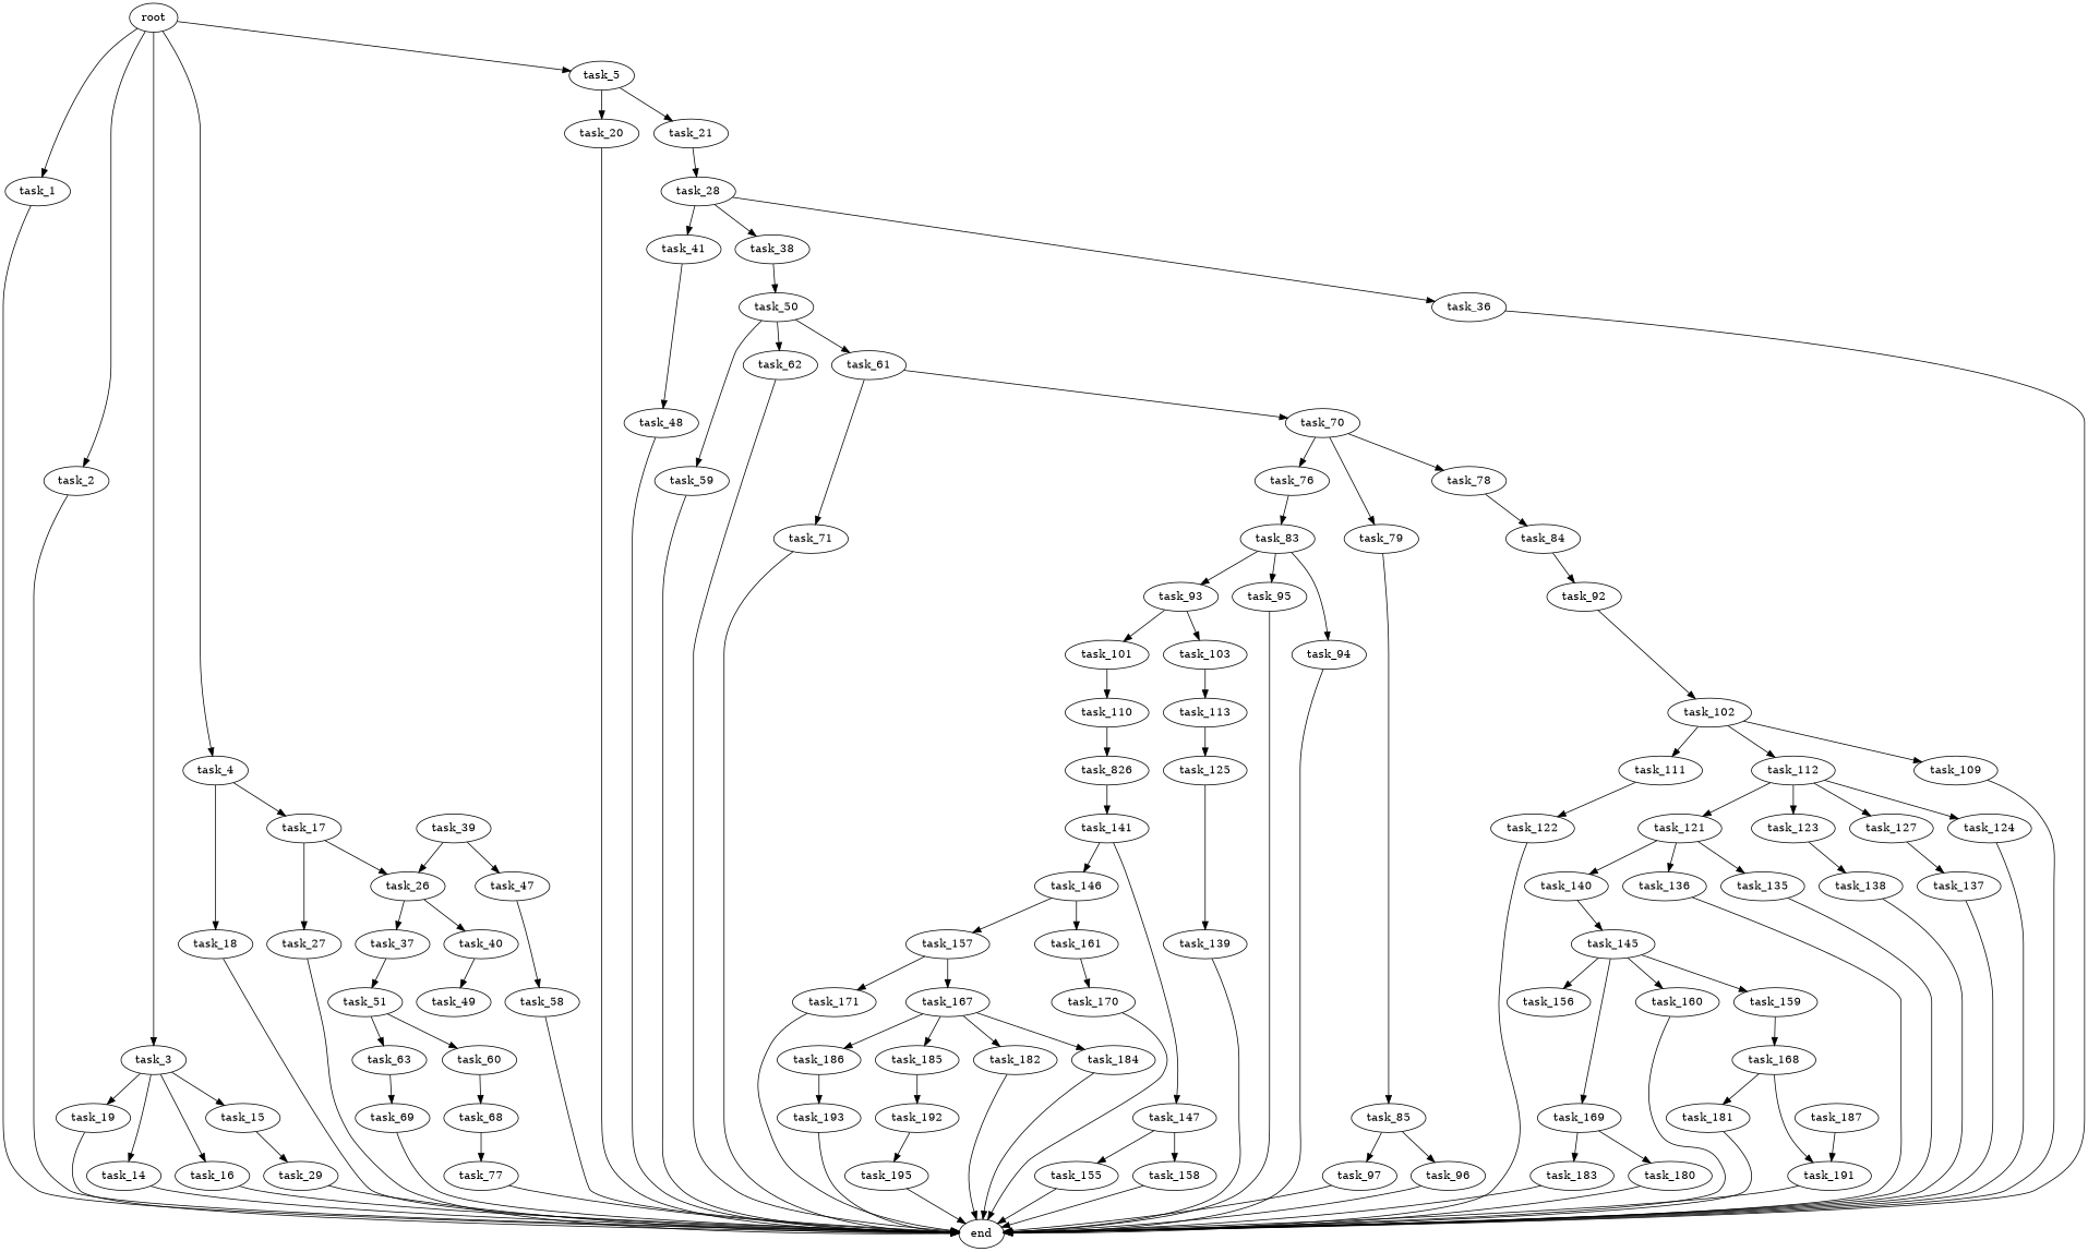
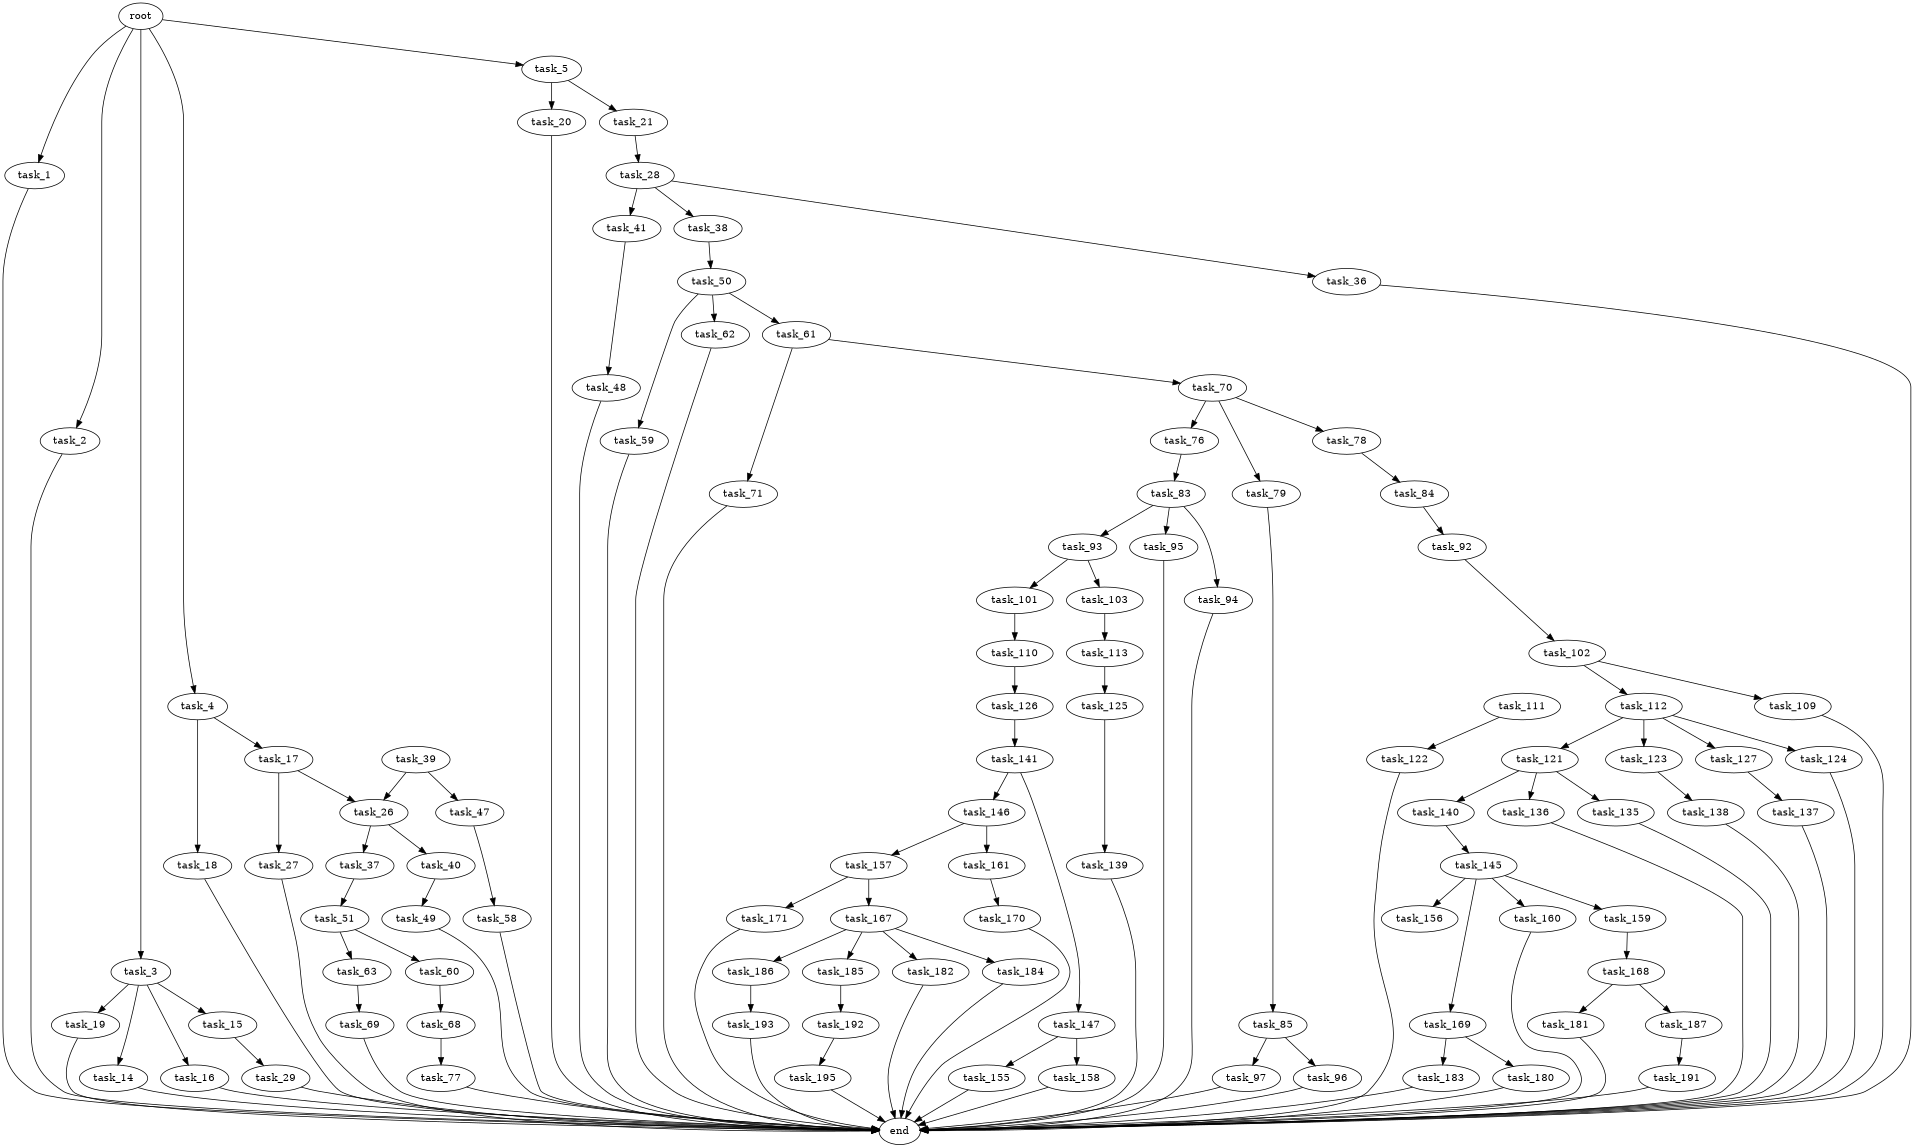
  digraph {
    root
    task_1
    task_2
    task_3
    task_4
    task_5
    end
    task_14
    task_15
    task_16
    task_19
    task_17
    task_18
    task_20
    task_21
    task_29
    task_26
    task_27
    task_28
    task_37
    task_40
    task_36
    task_38
    task_41
    task_51
    task_39
    task_47
    task_49
    task_50
    task_48
    task_60
    task_63
    task_59
    task_61
    task_62
    task_58
    task_70
    task_71
    task_68
    task_69
    task_77
    task_76
    task_78
    task_79
    task_83
    task_84
    task_85
    task_93
    task_94
    task_95
    task_92
    task_96
    task_97
    task_101
    task_103
    task_102
    task_109
    task_111
    task_112
    task_110
    task_113
-   task_126 [label=task_826]
+   task_126
    task_122
    task_121
    task_123
    task_124
    task_127
    task_125
    task_141
    task_135
    task_136
    task_140
    task_138
    task_137
    task_139
    task_145
    task_146
    task_147
    task_156
    task_159
    task_160
    task_169
    task_157
    task_161
    task_155
    task_158
    task_168
    task_167
    task_171
    task_170
    task_180
    task_183
    task_182
    task_184
    task_185
    task_186
    task_181
    task_187
    task_192
    task_193
    task_191
    task_195
    root -> task_1
    root -> task_2
    root -> task_3
    root -> task_4
    root -> task_5
    task_1 -> end
    task_2 -> end
    task_3 -> task_14
    task_3 -> task_15
    task_3 -> task_16
    task_3 -> task_19
    task_4 -> task_17
    task_4 -> task_18
    task_5 -> task_20
    task_5 -> task_21
    task_14 -> end
    task_15 -> task_29
    task_16 -> end
    task_19 -> end
    task_17 -> task_26
    task_17 -> task_27
    task_18 -> end
    task_20 -> end
    task_21 -> task_28
    task_29 -> end
    task_26 -> task_37
    task_26 -> task_40
    task_27 -> end
    task_28 -> task_36
    task_28 -> task_38
    task_28 -> task_41
    task_37 -> task_51
    task_40 -> task_49
    task_36 -> end
    task_38 -> task_50
    task_41 -> task_48
    task_51 -> task_60
    task_51 -> task_63
    task_39 -> task_26
    task_39 -> task_47
    task_47 -> task_58
+   task_49 -> end
    task_50 -> task_59
    task_50 -> task_61
    task_50 -> task_62
    task_48 -> end
    task_60 -> task_68
    task_63 -> task_69
    task_59 -> end
    task_61 -> task_70
    task_61 -> task_71
    task_62 -> end
    task_58 -> end
    task_70 -> task_76
    task_70 -> task_78
    task_70 -> task_79
    task_71 -> end
    task_68 -> task_77
    task_69 -> end
    task_77 -> end
    task_76 -> task_83
    task_78 -> task_84
    task_79 -> task_85
    task_83 -> task_93
    task_83 -> task_94
    task_83 -> task_95
    task_84 -> task_92
    task_85 -> task_96
    task_85 -> task_97
    task_93 -> task_101
    task_93 -> task_103
    task_94 -> end
    task_95 -> end
    task_92 -> task_102
    task_96 -> end
    task_97 -> end
    task_101 -> task_110
    task_103 -> task_113
    task_102 -> task_109
-   task_102 -> task_111
    task_102 -> task_112
    task_109 -> end
    task_111 -> task_122
    task_112 -> task_121
    task_112 -> task_123
    task_112 -> task_124
    task_112 -> task_127
    task_110 -> task_126
    task_113 -> task_125
    task_126 -> task_141
    task_122 -> end
    task_121 -> task_135
    task_121 -> task_136
    task_121 -> task_140
    task_123 -> task_138
    task_124 -> end
    task_127 -> task_137
    task_125 -> task_139
    task_141 -> task_146
    task_141 -> task_147
    task_135 -> end
    task_136 -> end
    task_140 -> task_145
    task_138 -> end
    task_137 -> end
    task_139 -> end
    task_145 -> task_156
    task_145 -> task_159
    task_145 -> task_160
    task_145 -> task_169
    task_146 -> task_157
    task_146 -> task_161
    task_147 -> task_155
    task_147 -> task_158
    task_159 -> task_168
    task_160 -> end
    task_169 -> task_180
    task_169 -> task_183
    task_157 -> task_167
    task_157 -> task_171
    task_161 -> task_170
    task_155 -> end
    task_158 -> end
    task_168 -> task_181
-   task_168 -> task_191
+   task_168 -> task_187
    task_167 -> task_182
    task_167 -> task_184
    task_167 -> task_185
    task_167 -> task_186
    task_171 -> end
    task_170 -> end
    task_180 -> end
    task_183 -> end
    task_182 -> end
    task_184 -> end
    task_185 -> task_192
    task_186 -> task_193
    task_181 -> end
    task_187 -> task_191
    task_192 -> task_195
    task_193 -> end
    task_191 -> end
    task_195 -> end
  }
